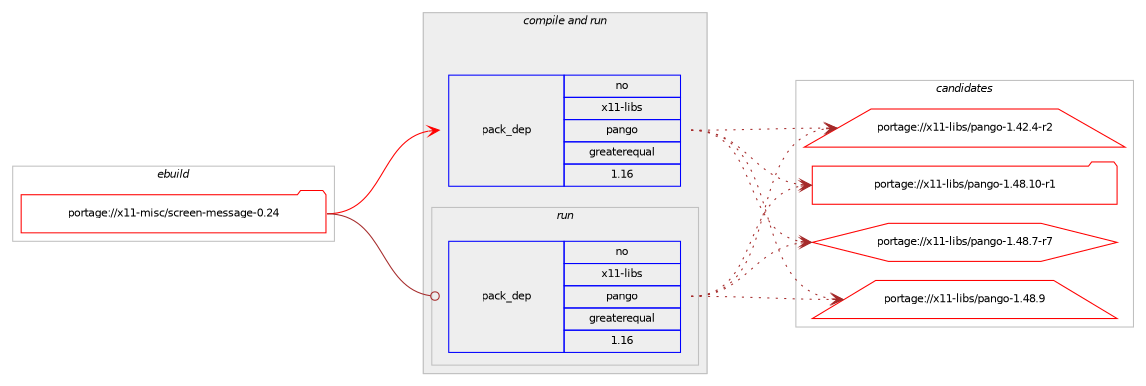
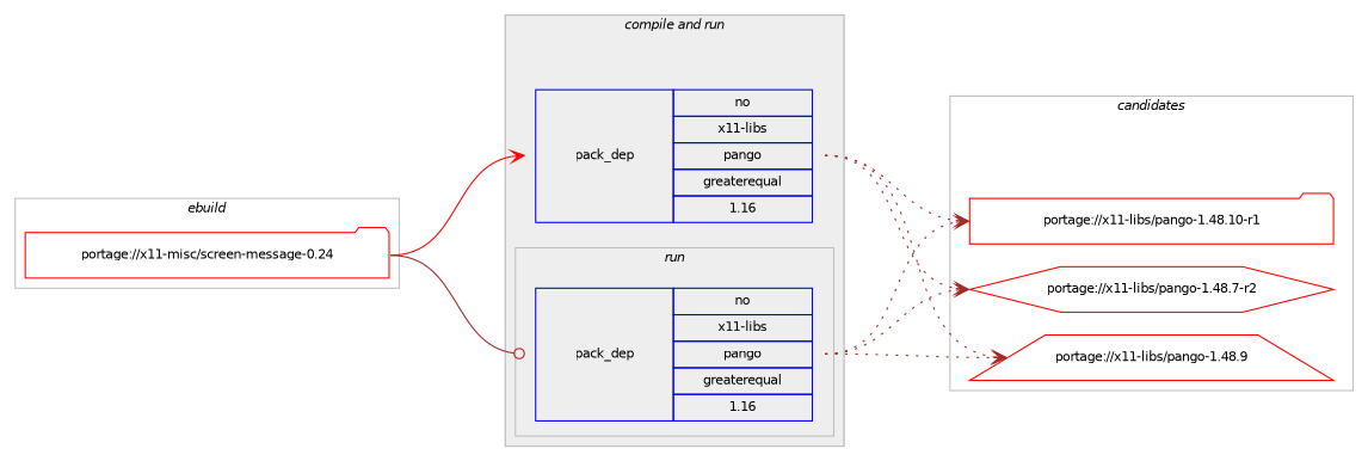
  digraph {
    compound=true
    concentrate=true
    fontname=Helvetica
    fontsize=10
    newrank=true
    rankdir=LR
    ranksep=1.5
    node [color=red fontname=Helvetica fontsize=10 shape=folder]
    edge [arrowhead=vee color=brown headport=w style=dotted tailport=e weight=100]
    n1 [label="portage://x11-misc/screen-message-0.24" width=4]
    n2 [color=blue label=<<TABLE BORDER="0" CELLBORDER="1" CELLSPACING="0" CELLPADDING="4" WIDTH="220"><TR><TD ROWSPAN="6" CELLPADDING="30">pack_dep</TD></TR><TR><TD WIDTH="110">no</TD></TR><TR><TD>x11-libs</TD></TR><TR><TD>pango</TD></TR><TR><TD>greaterequal</TD></TR><TR><TD>1.16</TD></TR></TABLE>> shape=none]
    n3 [color=blue label=<<TABLE BORDER="0" CELLBORDER="1" CELLSPACING="0" CELLPADDING="4" WIDTH="220"><TR><TD ROWSPAN="6" CELLPADDING="30">pack_dep</TD></TR><TR><TD WIDTH="110">no</TD></TR><TR><TD>x11-libs</TD></TR><TR><TD>pango</TD></TR><TR><TD>greaterequal</TD></TR><TR><TD>1.16</TD></TR></TABLE>> shape=none]
-   n4 [label="portage://x11-libs/pango-1.42.4-r2" shape=trapezium width=4]
    n5 [label="portage://x11-libs/pango-1.48.10-r1" width=4]
-   n6 [label="portage://x11-libs/pango-1.48.7-r7" shape=hexagon width=4]
+   n6 [label="portage://x11-libs/pango-1.48.7-r2" shape=hexagon width=4]
    n7 [label="portage://x11-libs/pango-1.48.9" shape=trapezium width=4]
    subgraph cluster_1 {
      color=gray
      label=<<i>ebuild</i>>
      rank=same
      n1
    }
    subgraph cluster_2 {
      color=gray
      label=<<i>dependencies</i>>
      subgraph cluster_3 {
        color=gray
        fillcolor="#eeeeee"
        label=<<i>compile</i>>
        style=filled
        subgraph sub_4 {
          color=gray
          fillcolor="#eeeeee"
          label=<<i>compile</i>>
          style=filled
          n2
        }
      }
      subgraph cluster_5 {
        color=gray
        fillcolor="#eeeeee"
        label=<<i>compile and run</i>>
        style=filled
      }
      subgraph cluster_6 {
        color=gray
        fillcolor="#eeeeee"
        label=<<i>run</i>>
        style=filled
        subgraph sub_7 {
          color=gray
          fillcolor="#eeeeee"
          label=<<i>run</i>>
          style=filled
          n3
        }
      }
    }
    subgraph cluster_8 {
      color=gray
      label=<<i>candidates</i>>
      rank=same
      subgraph sub_9 {
        color=black
        label=<<i>candidates</i>>
        nodesep=1
        rank=same
-       n4
        n5
        n6
        n7
      }
      subgraph sub_10 {
        color=black
        label=<<i>candidates</i>>
        nodesep=1
        rank=same
-       n4
        n5
        n6
        n7
      }
    }
    n1 -> n2 [color=red style=solid weight=20]
    n1 -> n3 [arrowhead=odot style=solid weight=20]
-   n2 -> n4
    n2 -> n5
    n2 -> n6
    n2 -> n7
-   n3 -> n4
    n3 -> n5
    n3 -> n6
    n3 -> n7
  }
